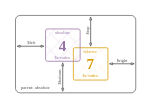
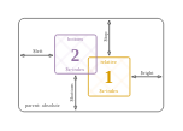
  <mxCell id="0" />
  <mxCell id="1" parent="0" />
  <mxCell id="2" value="" style="rounded=1;whiteSpace=wrap;html=1;shadow=0;fillColor=none;strokeWidth=1;strokeColor=#666666;sketch=0;glass=0;arcSize=6;fontFamily=Comic Sans MS;fillStyle=cross-hatch;" vertex="1" parent="1"><mxGeometry x="20" y="20" width="160" height="103" as="geometry" /></mxCell>
  <mxCell id="3" value="parent: absolute" style="text;html=1;strokeColor=none;fillColor=none;align=center;verticalAlign=middle;whiteSpace=wrap;rounded=0;shadow=0;glass=0;labelBackgroundColor=none;sketch=1;fontFamily=Comic Sans MS;fontSize=6;fontColor=#4D4D4D;" vertex="1" parent="1"><mxGeometry x="22" y="112" width="50" height="10" as="geometry" /></mxCell>
  <mxCell id="4" value="" style="group" vertex="1" connectable="0" parent="1"><mxGeometry x="95" y="63" width="50" height="43" as="geometry" /></mxCell>
  <mxCell id="5" value="" style="rounded=1;whiteSpace=wrap;html=1;shadow=0;fontFamily=Comic Sans MS;fontSize=8;strokeColor=#d79b00;strokeWidth=1;fillColor=#ffe6cc;verticalAlign=middle;arcSize=4;sketch=0;spacingRight=96;spacingBottom=35;fillStyle=cross-hatch;" vertex="1" parent="4"><mxGeometry x="2" width="46" height="43" as="geometry" /></mxCell>
  <mxCell id="6" value="$z-index" style="text;html=1;strokeColor=none;fillColor=none;align=center;verticalAlign=middle;whiteSpace=wrap;rounded=0;shadow=0;glass=0;labelBackgroundColor=none;sketch=1;fontFamily=Comic Sans MS;fontSize=6;fontColor=#D79B00;" vertex="1" parent="4"><mxGeometry y="32" width="50" height="10" as="geometry" /></mxCell>
  <mxCell id="7" value="relative" style="text;html=1;strokeColor=none;fillColor=none;align=center;verticalAlign=middle;whiteSpace=wrap;rounded=0;labelBackgroundColor=none;fontFamily=Comic Sans MS;fontSize=6;fontColor=#D79B00;" vertex="1" parent="4"><mxGeometry x="5" width="40" height="10" as="geometry" /></mxCell>
- <mxCell id="8" value="&lt;font style=&quot;font-size: 20px;&quot;&gt;7&lt;/font&gt;" style="text;html=1;strokeColor=none;fillColor=none;align=center;verticalAlign=middle;whiteSpace=wrap;rounded=0;labelBackgroundColor=none;fontFamily=Comic Sans MS;fontSize=20;fontColor=#D79B00;fontStyle=1" vertex="1" parent="4"><mxGeometry x="10" y="16" width="30" height="10" as="geometry" /></mxCell>
+ <mxCell id="8" value="&lt;font style=&quot;font-size: 20px;&quot;&gt;1&lt;/font&gt;" style="text;html=1;strokeColor=none;fillColor=none;align=center;verticalAlign=middle;whiteSpace=wrap;rounded=0;labelBackgroundColor=none;fontFamily=Comic Sans MS;fontSize=20;fontColor=#D79B00;fontStyle=1" vertex="1" parent="4"><mxGeometry x="10" y="16" width="30" height="10" as="geometry" /></mxCell>
  <mxCell id="9" value="" style="group;fontColor=#9673A6;" vertex="1" connectable="0" parent="1"><mxGeometry x="58" y="38" width="50" height="43" as="geometry" /></mxCell>
  <mxCell id="10" value="&lt;p style=&quot;&quot;&gt;&lt;br&gt;&lt;/p&gt;" style="rounded=1;whiteSpace=wrap;html=1;shadow=0;fontFamily=Comic Sans MS;fontSize=8;strokeColor=#9673A6;strokeWidth=1;fillColor=#E1D5E7;verticalAlign=middle;arcSize=6;imageHeight=24;sketch=0;align=center;spacingBottom=35;spacingLeft=0;spacingRight=42;gradientColor=none;gradientDirection=north;glass=0;fillStyle=cross-hatch;perimeterSpacing=0;" vertex="1" parent="9"><mxGeometry x="2" width="46" height="43" as="geometry" /></mxCell>
  <mxCell id="11" value="$z-index" style="text;html=1;strokeColor=none;fillColor=none;align=center;verticalAlign=middle;whiteSpace=wrap;rounded=0;shadow=0;glass=0;labelBackgroundColor=none;sketch=1;fontFamily=Comic Sans MS;fontSize=6;fontColor=#9673A6;" vertex="1" parent="9"><mxGeometry y="33" width="50" height="10" as="geometry" /></mxCell>
  <mxCell id="12" value="" style="endArrow=blockThin;startArrow=blockThin;html=1;rounded=0;fontFamily=Comic Sans MS;fontSize=6;fontColor=#D79B00;startSize=3;endSize=3;strokeColor=#4D4D4D;jumpStyle=none;startFill=0;endFill=0;" edge="1" parent="9"><mxGeometry width="50" height="50" relative="1" as="geometry"><mxPoint x="-37" y="23" as="sourcePoint" /><mxPoint x="1" y="23" as="targetPoint" /></mxGeometry></mxCell>
  <mxCell id="13" value="&amp;nbsp;$left&amp;nbsp;" style="edgeLabel;html=1;align=center;verticalAlign=middle;resizable=0;points=[];fontSize=6;fontFamily=Comic Sans MS;fontColor=#4D4D4D;labelBackgroundColor=none;" vertex="1" connectable="0" parent="12"><mxGeometry x="-0.072" relative="1" as="geometry"><mxPoint x="1" y="-5" as="offset" /></mxGeometry></mxCell>
- <mxCell id="14" value="absolute" style="text;html=1;strokeColor=none;fillColor=none;align=center;verticalAlign=middle;whiteSpace=wrap;rounded=0;labelBackgroundColor=none;fontFamily=Comic Sans MS;fontSize=6;fontColor=#9673A6;" vertex="1" parent="9"><mxGeometry x="9" width="32" height="10" as="geometry" /></mxCell>
- <mxCell id="15" value="&lt;font style=&quot;font-size: 20px;&quot;&gt;4&lt;/font&gt;" style="text;html=1;strokeColor=none;fillColor=none;align=center;verticalAlign=middle;whiteSpace=wrap;rounded=0;labelBackgroundColor=none;fontFamily=Comic Sans MS;fontSize=20;fontColor=#9673A6;fontStyle=1" vertex="1" parent="9"><mxGeometry x="10" y="16.5" width="30" height="10" as="geometry" /></mxCell>
+ <mxCell id="14" value="bottom" style="text;html=1;strokeColor=none;fillColor=none;align=center;verticalAlign=middle;whiteSpace=wrap;rounded=0;labelBackgroundColor=none;fontFamily=Comic Sans MS;fontSize=6;fontColor=#9673A6;" vertex="1" parent="9"><mxGeometry x="9" width="32" height="10" as="geometry" /></mxCell>
+ <mxCell id="15" value="&lt;font style=&quot;font-size: 20px;&quot;&gt;2&lt;/font&gt;" style="text;html=1;strokeColor=none;fillColor=none;align=center;verticalAlign=middle;whiteSpace=wrap;rounded=0;labelBackgroundColor=none;fontFamily=Comic Sans MS;fontSize=20;fontColor=#9673A6;fontStyle=1" vertex="1" parent="9"><mxGeometry x="10" y="16.5" width="30" height="10" as="geometry" /></mxCell>
  <mxCell id="16" value="" style="endArrow=blockThin;startArrow=blockThin;html=1;rounded=0;fontFamily=Comic Sans MS;fontSize=6;fontColor=#666666;startSize=3;endSize=3;strokeColor=#4D4D4D;jumpStyle=none;startFill=0;endFill=0;" edge="1" parent="1"><mxGeometry width="50" height="50" relative="1" as="geometry"><mxPoint x="120" y="62" as="sourcePoint" /><mxPoint x="120" y="21" as="targetPoint" /></mxGeometry></mxCell>
  <mxCell id="17" value="$top" style="edgeLabel;html=1;align=center;verticalAlign=middle;resizable=0;points=[];fontSize=6;fontFamily=Comic Sans MS;fontColor=#4D4D4D;labelBackgroundColor=none;rotation=-90;" vertex="1" connectable="0" parent="16"><mxGeometry x="0.113" relative="1" as="geometry"><mxPoint x="-5" y="3" as="offset" /></mxGeometry></mxCell>
  <mxCell id="18" value="" style="endArrow=blockThin;startArrow=blockThin;html=1;rounded=0;fontFamily=Comic Sans MS;fontSize=6;fontColor=#666666;startSize=3;endSize=3;strokeColor=#4D4D4D;jumpStyle=none;startFill=0;endFill=0;" edge="1" parent="1"><mxGeometry width="50" height="50" relative="1" as="geometry"><mxPoint x="144" y="84.35" as="sourcePoint" /><mxPoint x="179" y="84.35" as="targetPoint" /></mxGeometry></mxCell>
  <mxCell id="19" value="$right" style="edgeLabel;html=1;align=center;verticalAlign=middle;resizable=0;points=[];fontSize=6;fontFamily=Comic Sans MS;fontColor=#4D4D4D;labelBackgroundColor=none;" vertex="1" connectable="0" parent="18"><mxGeometry x="0.057" relative="1" as="geometry"><mxPoint x="-1" y="-5" as="offset" /></mxGeometry></mxCell>
  <mxCell id="20" value="" style="endArrow=blockThin;startArrow=blockThin;html=1;rounded=0;fontFamily=Comic Sans MS;fontSize=6;fontColor=#666666;startSize=3;endSize=3;strokeColor=#4D4D4D;jumpStyle=none;startFill=0;endFill=0;" edge="1" parent="1"><mxGeometry width="50" height="50" relative="1" as="geometry"><mxPoint x="82.85" y="122" as="sourcePoint" /><mxPoint x="82.85" y="82" as="targetPoint" /></mxGeometry></mxCell>
  <mxCell id="21" value="$bottom" style="edgeLabel;html=1;align=center;verticalAlign=middle;resizable=0;points=[];fontSize=6;fontFamily=Comic Sans MS;fontColor=#4D4D4D;labelBackgroundColor=none;rotation=-90;" vertex="1" connectable="0" parent="20"><mxGeometry x="0.113" relative="1" as="geometry"><mxPoint x="-5" y="3" as="offset" /></mxGeometry></mxCell>
